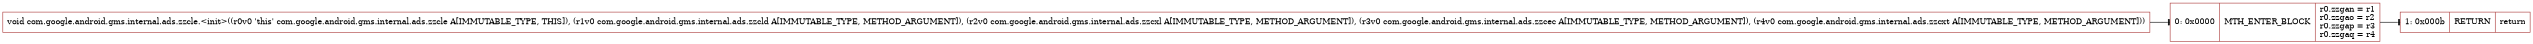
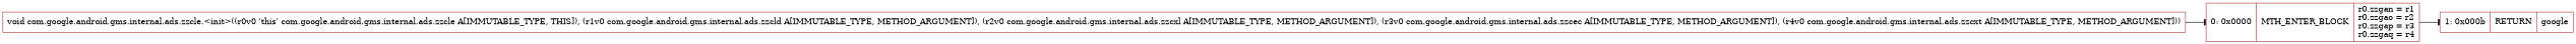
  digraph {
    rankdir=LR
    node [shape=record color=brown]
    edge [arrowhead=tee]
    n1 [label="{0\:\ 0x0000|MTH_ENTER_BLOCK\l|r0.zzgan = r1\lr0.zzgao = r2\lr0.zzgap = r3\lr0.zzgaq = r4\l}"]
-   n2 [label="{1\:\ 0x000b|RETURN\l|return\l}"]
+   n2 [label="{1\:\ 0x000b|RETURN\l|google\l}"]
    n3 [label="{void com.google.android.gms.internal.ads.zzcle.\<init\>((r0v0 'this' com.google.android.gms.internal.ads.zzcle A[IMMUTABLE_TYPE, THIS]), (r1v0 com.google.android.gms.internal.ads.zzcld A[IMMUTABLE_TYPE, METHOD_ARGUMENT]), (r2v0 com.google.android.gms.internal.ads.zzcxl A[IMMUTABLE_TYPE, METHOD_ARGUMENT]), (r3v0 com.google.android.gms.internal.ads.zzcec A[IMMUTABLE_TYPE, METHOD_ARGUMENT]), (r4v0 com.google.android.gms.internal.ads.zzcxt A[IMMUTABLE_TYPE, METHOD_ARGUMENT])) }"]
    n1 -> n2
    n3 -> n1
  }
